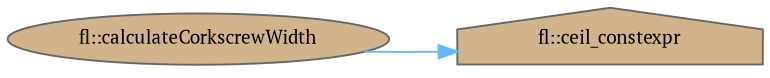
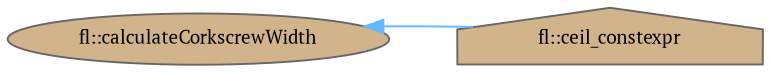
  digraph {
    rankdir=LR
    fontname="PT Serif"
    node [fillcolor=tan fontname="PT Serif" fontsize=10 style=filled]
    n1 [color=gray40 fontcolor=black height=0.2 label="fl::calculateCorkscrewWidth" shape=ellipse width=0.4]
    n2 [color=grey40 height=0.2 label="fl::ceil_constexpr" shape=house width=0.4]
-   n1 -> n2 [color=steelblue1 fontname="PT Serif" fontsize=10 labelfontname=Helvetica labelfontsize=10 style=solid]
+   n2 -> n1 [color=steelblue1 fontname="PT Serif" fontsize=10 labelfontname=Helvetica labelfontsize=10 style=solid]
  }
